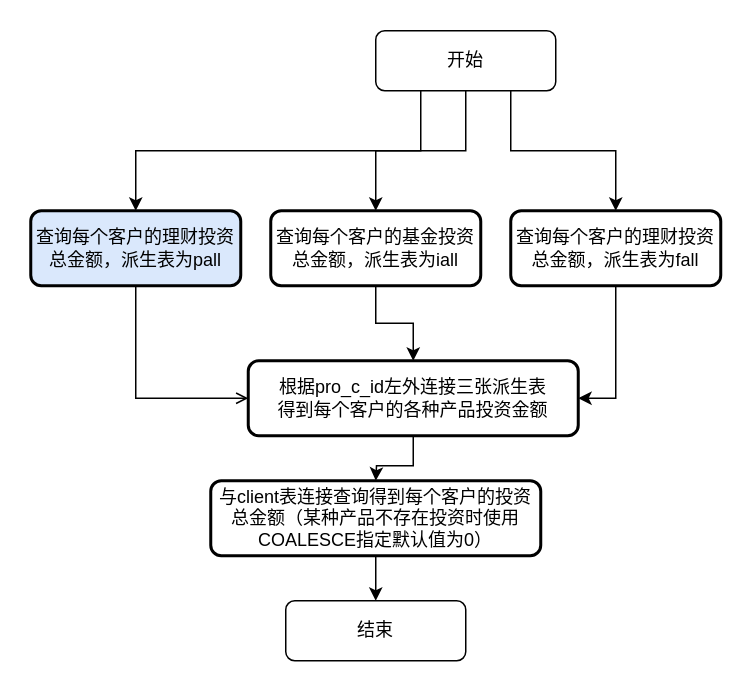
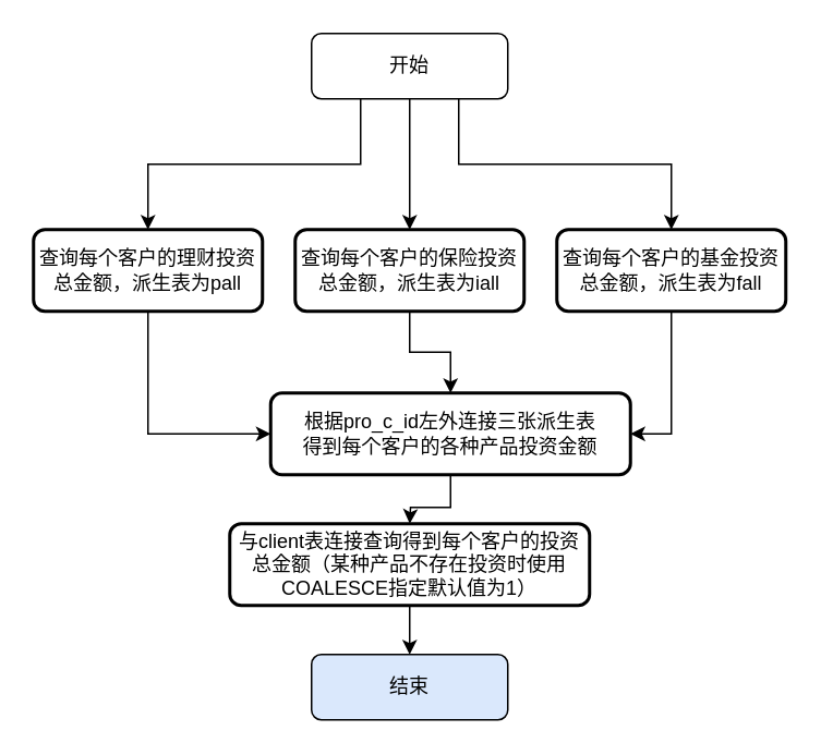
  <mxCell id="0" />
  <mxCell id="1" parent="0" />
  <mxCell id="2" style="edgeStyle=orthogonalEdgeStyle;rounded=0;orthogonalLoop=1;jettySize=auto;html=1;entryX=0.5;entryY=0;entryDx=0;entryDy=0;" edge="1" parent="1" source="5" target="9"><mxGeometry relative="1" as="geometry" /></mxCell>
  <mxCell id="3" style="edgeStyle=orthogonalEdgeStyle;rounded=0;orthogonalLoop=1;jettySize=auto;html=1;exitX=0.25;exitY=1;exitDx=0;exitDy=0;entryX=0.5;entryY=0;entryDx=0;entryDy=0;" edge="1" parent="1" source="5" target="7"><mxGeometry relative="1" as="geometry" /></mxCell>
  <mxCell id="4" style="edgeStyle=orthogonalEdgeStyle;rounded=0;orthogonalLoop=1;jettySize=auto;html=1;exitX=0.75;exitY=1;exitDx=0;exitDy=0;entryX=0.5;entryY=0;entryDx=0;entryDy=0;" edge="1" parent="1" source="5" target="11"><mxGeometry relative="1" as="geometry" /></mxCell>
- <mxCell id="5" value="开始" style="rounded=1;whiteSpace=wrap;html=1;fontSize=12;glass=0;strokeWidth=1;shadow=0;" parent="1" vertex="1"><mxGeometry x="250" y="20" width="120" height="40" as="geometry" /></mxCell>
- <mxCell id="6" style="edgeStyle=orthogonalEdgeStyle;rounded=0;orthogonalLoop=1;jettySize=auto;html=1;exitX=0.5;exitY=1;exitDx=0;exitDy=0;entryX=0;entryY=0.5;entryDx=0;entryDy=0;endArrow=open;" edge="1" parent="1" source="7" target="13"><mxGeometry relative="1" as="geometry" /></mxCell>
- <mxCell id="7" value="查询每个客户的理财投资总金额，派生表为pall" style="rounded=1;whiteSpace=wrap;html=1;absoluteArcSize=1;arcSize=14;strokeWidth=2;fillColor=#dae8fc;" vertex="1" parent="1"><mxGeometry x="20" y="140" width="140" height="50" as="geometry" /></mxCell>
+ <mxCell id="5" value="开始" style="rounded=1;whiteSpace=wrap;html=1;fontSize=12;glass=0;strokeWidth=1;shadow=0;" parent="1" vertex="1"><mxGeometry x="190" y="20" width="120" height="40" as="geometry" /></mxCell>
+ <mxCell id="6" style="edgeStyle=orthogonalEdgeStyle;rounded=0;orthogonalLoop=1;jettySize=auto;html=1;exitX=0.5;exitY=1;exitDx=0;exitDy=0;entryX=0;entryY=0.5;entryDx=0;entryDy=0;" edge="1" parent="1" source="7" target="13"><mxGeometry relative="1" as="geometry" /></mxCell>
+ <mxCell id="7" value="查询每个客户的理财投资总金额，派生表为pall" style="rounded=1;whiteSpace=wrap;html=1;absoluteArcSize=1;arcSize=14;strokeWidth=2;" vertex="1" parent="1"><mxGeometry x="20" y="140" width="140" height="50" as="geometry" /></mxCell>
  <mxCell id="8" style="edgeStyle=orthogonalEdgeStyle;rounded=0;orthogonalLoop=1;jettySize=auto;html=1;entryX=0.5;entryY=0;entryDx=0;entryDy=0;" edge="1" parent="1" source="9" target="13"><mxGeometry relative="1" as="geometry" /></mxCell>
- <mxCell id="9" value="查询每个客户的基金投资总金额，派生表为iall" style="rounded=1;whiteSpace=wrap;html=1;absoluteArcSize=1;arcSize=14;strokeWidth=2;" vertex="1" parent="1"><mxGeometry x="180" y="140" width="140" height="50" as="geometry" /></mxCell>
+ <mxCell id="9" value="查询每个客户的保险投资总金额，派生表为iall" style="rounded=1;whiteSpace=wrap;html=1;absoluteArcSize=1;arcSize=14;strokeWidth=2;" vertex="1" parent="1"><mxGeometry x="180" y="140" width="140" height="50" as="geometry" /></mxCell>
  <mxCell id="10" style="edgeStyle=orthogonalEdgeStyle;rounded=0;orthogonalLoop=1;jettySize=auto;html=1;entryX=1;entryY=0.5;entryDx=0;entryDy=0;" edge="1" parent="1" source="11" target="13"><mxGeometry relative="1" as="geometry" /></mxCell>
- <mxCell id="11" value="查询每个客户的理财投资总金额，派生表为fall" style="rounded=1;whiteSpace=wrap;html=1;absoluteArcSize=1;arcSize=14;strokeWidth=2;" vertex="1" parent="1"><mxGeometry x="340" y="140" width="140" height="50" as="geometry" /></mxCell>
+ <mxCell id="11" value="查询每个客户的基金投资总金额，派生表为fall" style="rounded=1;whiteSpace=wrap;html=1;absoluteArcSize=1;arcSize=14;strokeWidth=2;" vertex="1" parent="1"><mxGeometry x="340" y="140" width="140" height="50" as="geometry" /></mxCell>
  <mxCell id="12" style="edgeStyle=orthogonalEdgeStyle;rounded=0;orthogonalLoop=1;jettySize=auto;html=1;" edge="1" parent="1" source="13"><mxGeometry relative="1" as="geometry"><mxPoint x="250" y="320" as="targetPoint" /></mxGeometry></mxCell>
  <mxCell id="13" value="根据pro_c_id左外连接三张派生表&lt;br&gt;得到每个客户的各种产品投资金额" style="rounded=1;whiteSpace=wrap;html=1;absoluteArcSize=1;arcSize=14;strokeWidth=2;" vertex="1" parent="1"><mxGeometry x="165" y="240" width="220" height="50" as="geometry" /></mxCell>
  <mxCell id="14" style="edgeStyle=orthogonalEdgeStyle;rounded=0;orthogonalLoop=1;jettySize=auto;html=1;" edge="1" parent="1" source="15"><mxGeometry relative="1" as="geometry"><mxPoint x="250" y="400" as="targetPoint" /></mxGeometry></mxCell>
- <mxCell id="15" value="与client表连接查询得到每个客户的投资总金额（某种产品不存在投资时使用COALESCE指定默认值为0）" style="rounded=1;whiteSpace=wrap;html=1;absoluteArcSize=1;arcSize=14;strokeWidth=2;" vertex="1" parent="1"><mxGeometry x="140" y="320" width="220" height="50" as="geometry" /></mxCell>
- <mxCell id="16" value="结束" style="rounded=1;whiteSpace=wrap;html=1;fontSize=12;glass=0;strokeWidth=1;shadow=0;" vertex="1" parent="1"><mxGeometry x="190" y="400" width="120" height="40" as="geometry" /></mxCell>
+ <mxCell id="15" value="与client表连接查询得到每个客户的投资总金额（某种产品不存在投资时使用COALESCE指定默认值为1）" style="rounded=1;whiteSpace=wrap;html=1;absoluteArcSize=1;arcSize=14;strokeWidth=2;" vertex="1" parent="1"><mxGeometry x="140" y="320" width="220" height="50" as="geometry" /></mxCell>
+ <mxCell id="16" value="结束" style="rounded=1;whiteSpace=wrap;html=1;fontSize=12;glass=0;strokeWidth=1;shadow=0;fillColor=#dae8fc;" vertex="1" parent="1"><mxGeometry x="190" y="400" width="120" height="40" as="geometry" /></mxCell>
